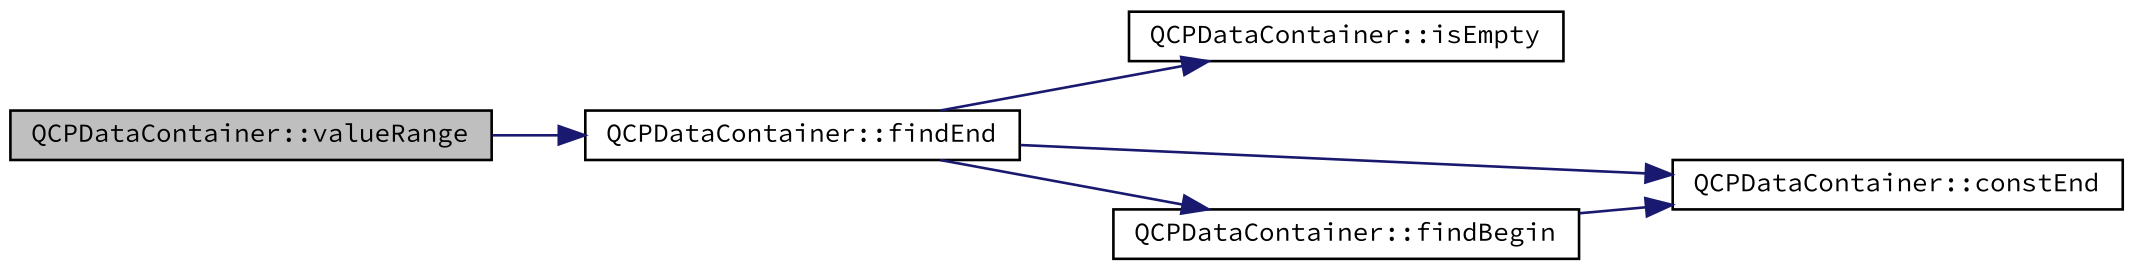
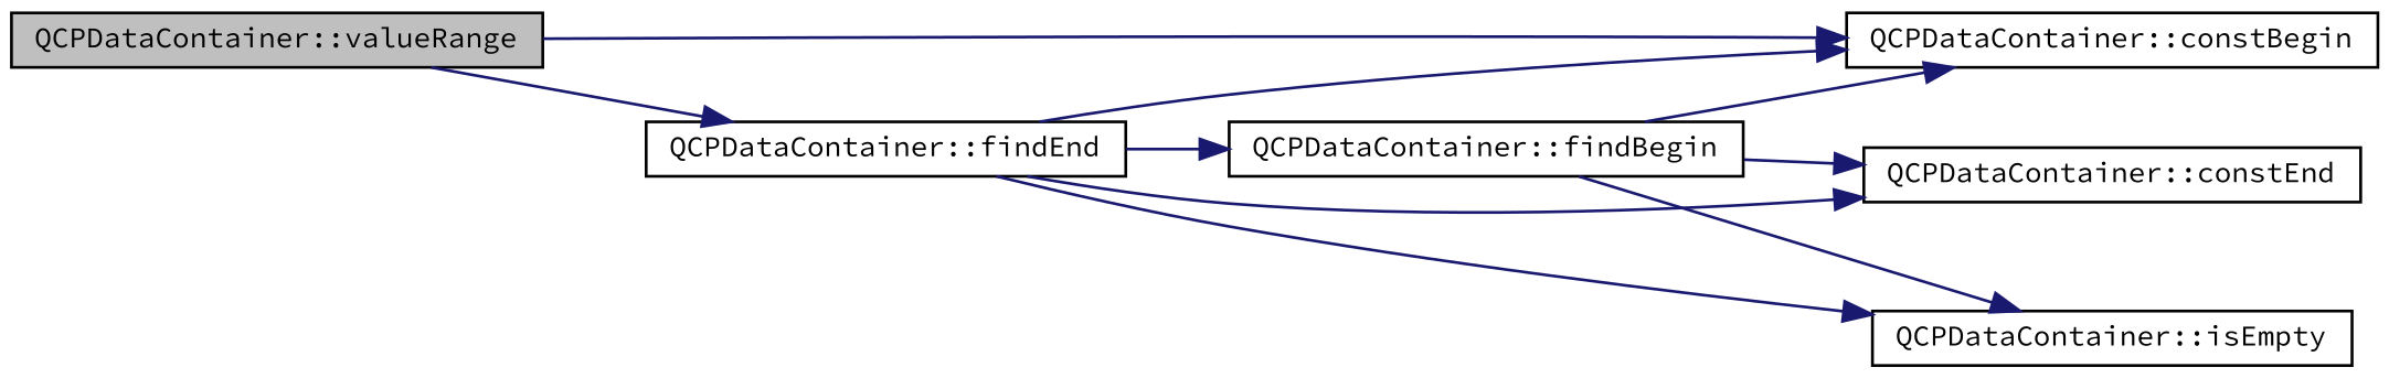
  digraph {
    fontname="Source Code Pro"
    rankdir=LR
    node [color=black fillcolor=white fontname="Source Code Pro" fontsize=10 shape=record style=filled]
    edge [color=midnightblue fontname="Source Code Pro" fontsize=10 labelfontname=Helvetica labelfontsize=10 style=solid]
    n1 [fillcolor=grey75 fontcolor=black height=0.2 label="QCPDataContainer::valueRange" width=0.4]
+   n2 [height=0.2 label="QCPDataContainer::constBegin" width=0.4]
    n3 [height=0.2 label="QCPDataContainer::findEnd" width=0.4]
    n4 [height=0.2 label="QCPDataContainer::isEmpty" width=0.4]
    n5 [height=0.2 label="QCPDataContainer::constEnd" width=0.4]
    n6 [height=0.2 label="QCPDataContainer::findBegin" width=0.4]
+   n1 -> n2
    n1 -> n3
+   n3 -> n2
    n3 -> n4
    n3 -> n5
    n3 -> n6
+   n6 -> n2
+   n6 -> n4
    n6 -> n5
  }
